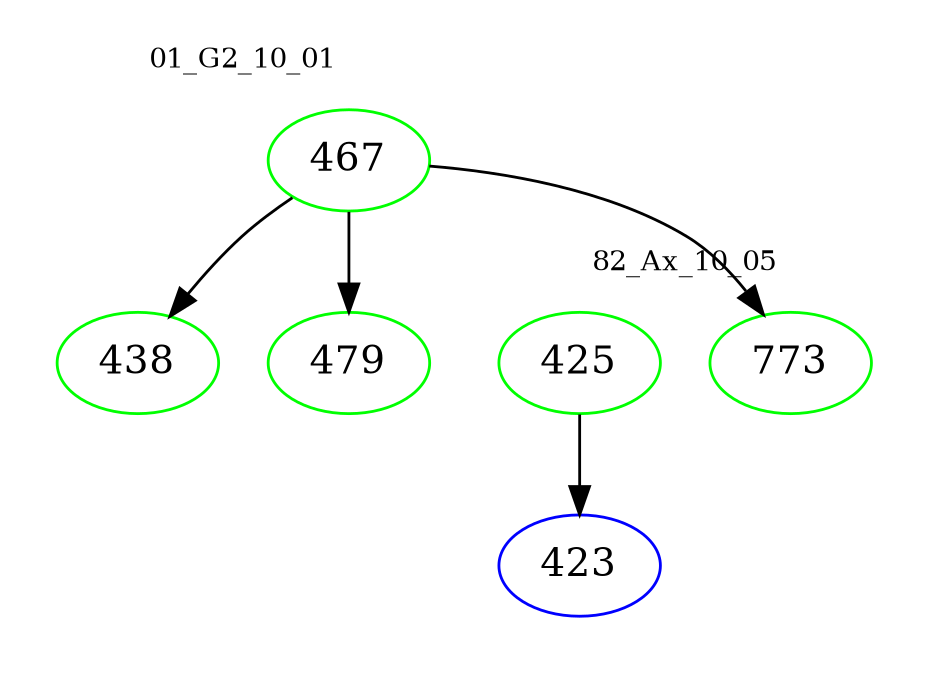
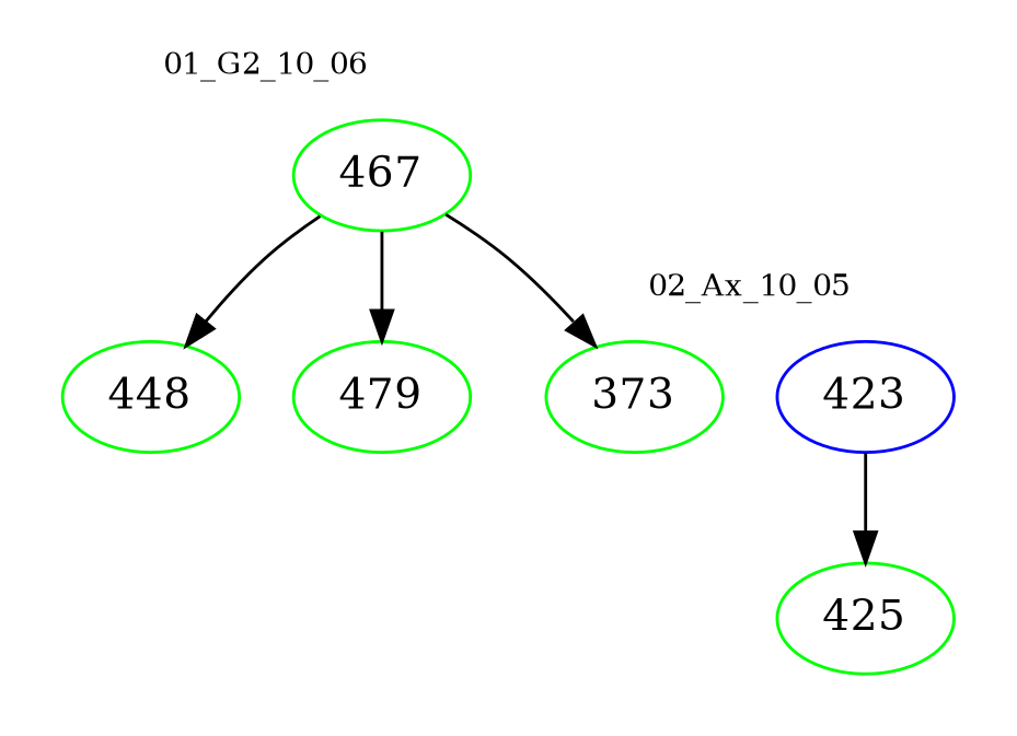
  digraph {
    fontname="DejaVu Serif"
    node [color=green fontname="DejaVu Serif"]
    edge [color=black fontname="DejaVu Serif"]
    n1 [color=blue label=423]
-   n2 [label=773]
+   n2 [label=373]
    n3 [label=425]
    n4 [label=467]
-   n5 [label=438]
+   n5 [label=448]
    n6 [label=479]
    subgraph cluster_1 {
      color=white
      fontsize=10
-     label="82_Ax_10_05"
+     label="02_Ax_10_05"
      n1
      n2
      n3
    }
    subgraph cluster_2 {
      color=white
      fontsize=10
-     label="01_G2_10_01"
+     label="01_G2_10_06"
      n4
      n5
      n6
    }
-   n3 -> n1
+   n1 -> n3
    n4 -> n2
    n4 -> n5
    n4 -> n6
  }
